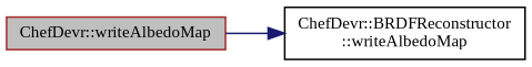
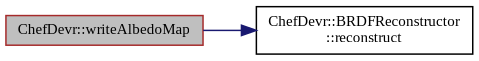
  digraph {
    rankdir=LR
    fontname="Liberation Serif"
    node [fontname="Liberation Serif" fontsize=10 shape=record style=filled]
    n1 [color=brown fillcolor=grey75 fontcolor=black height=0.2 label="ChefDevr::writeAlbedoMap" width=0.4]
-   n2 [color=black fillcolor=white height=0.2 label="ChefDevr::BRDFReconstructor\l::writeAlbedoMap" width=0.4]
+   n2 [color=black fillcolor=white height=0.2 label="ChefDevr::BRDFReconstructor\l::reconstruct" width=0.4]
    n1 -> n2 [color=midnightblue fontname="Liberation Serif" fontsize=10 labelfontname=FreeSans labelfontsize=10 style=solid]
  }
